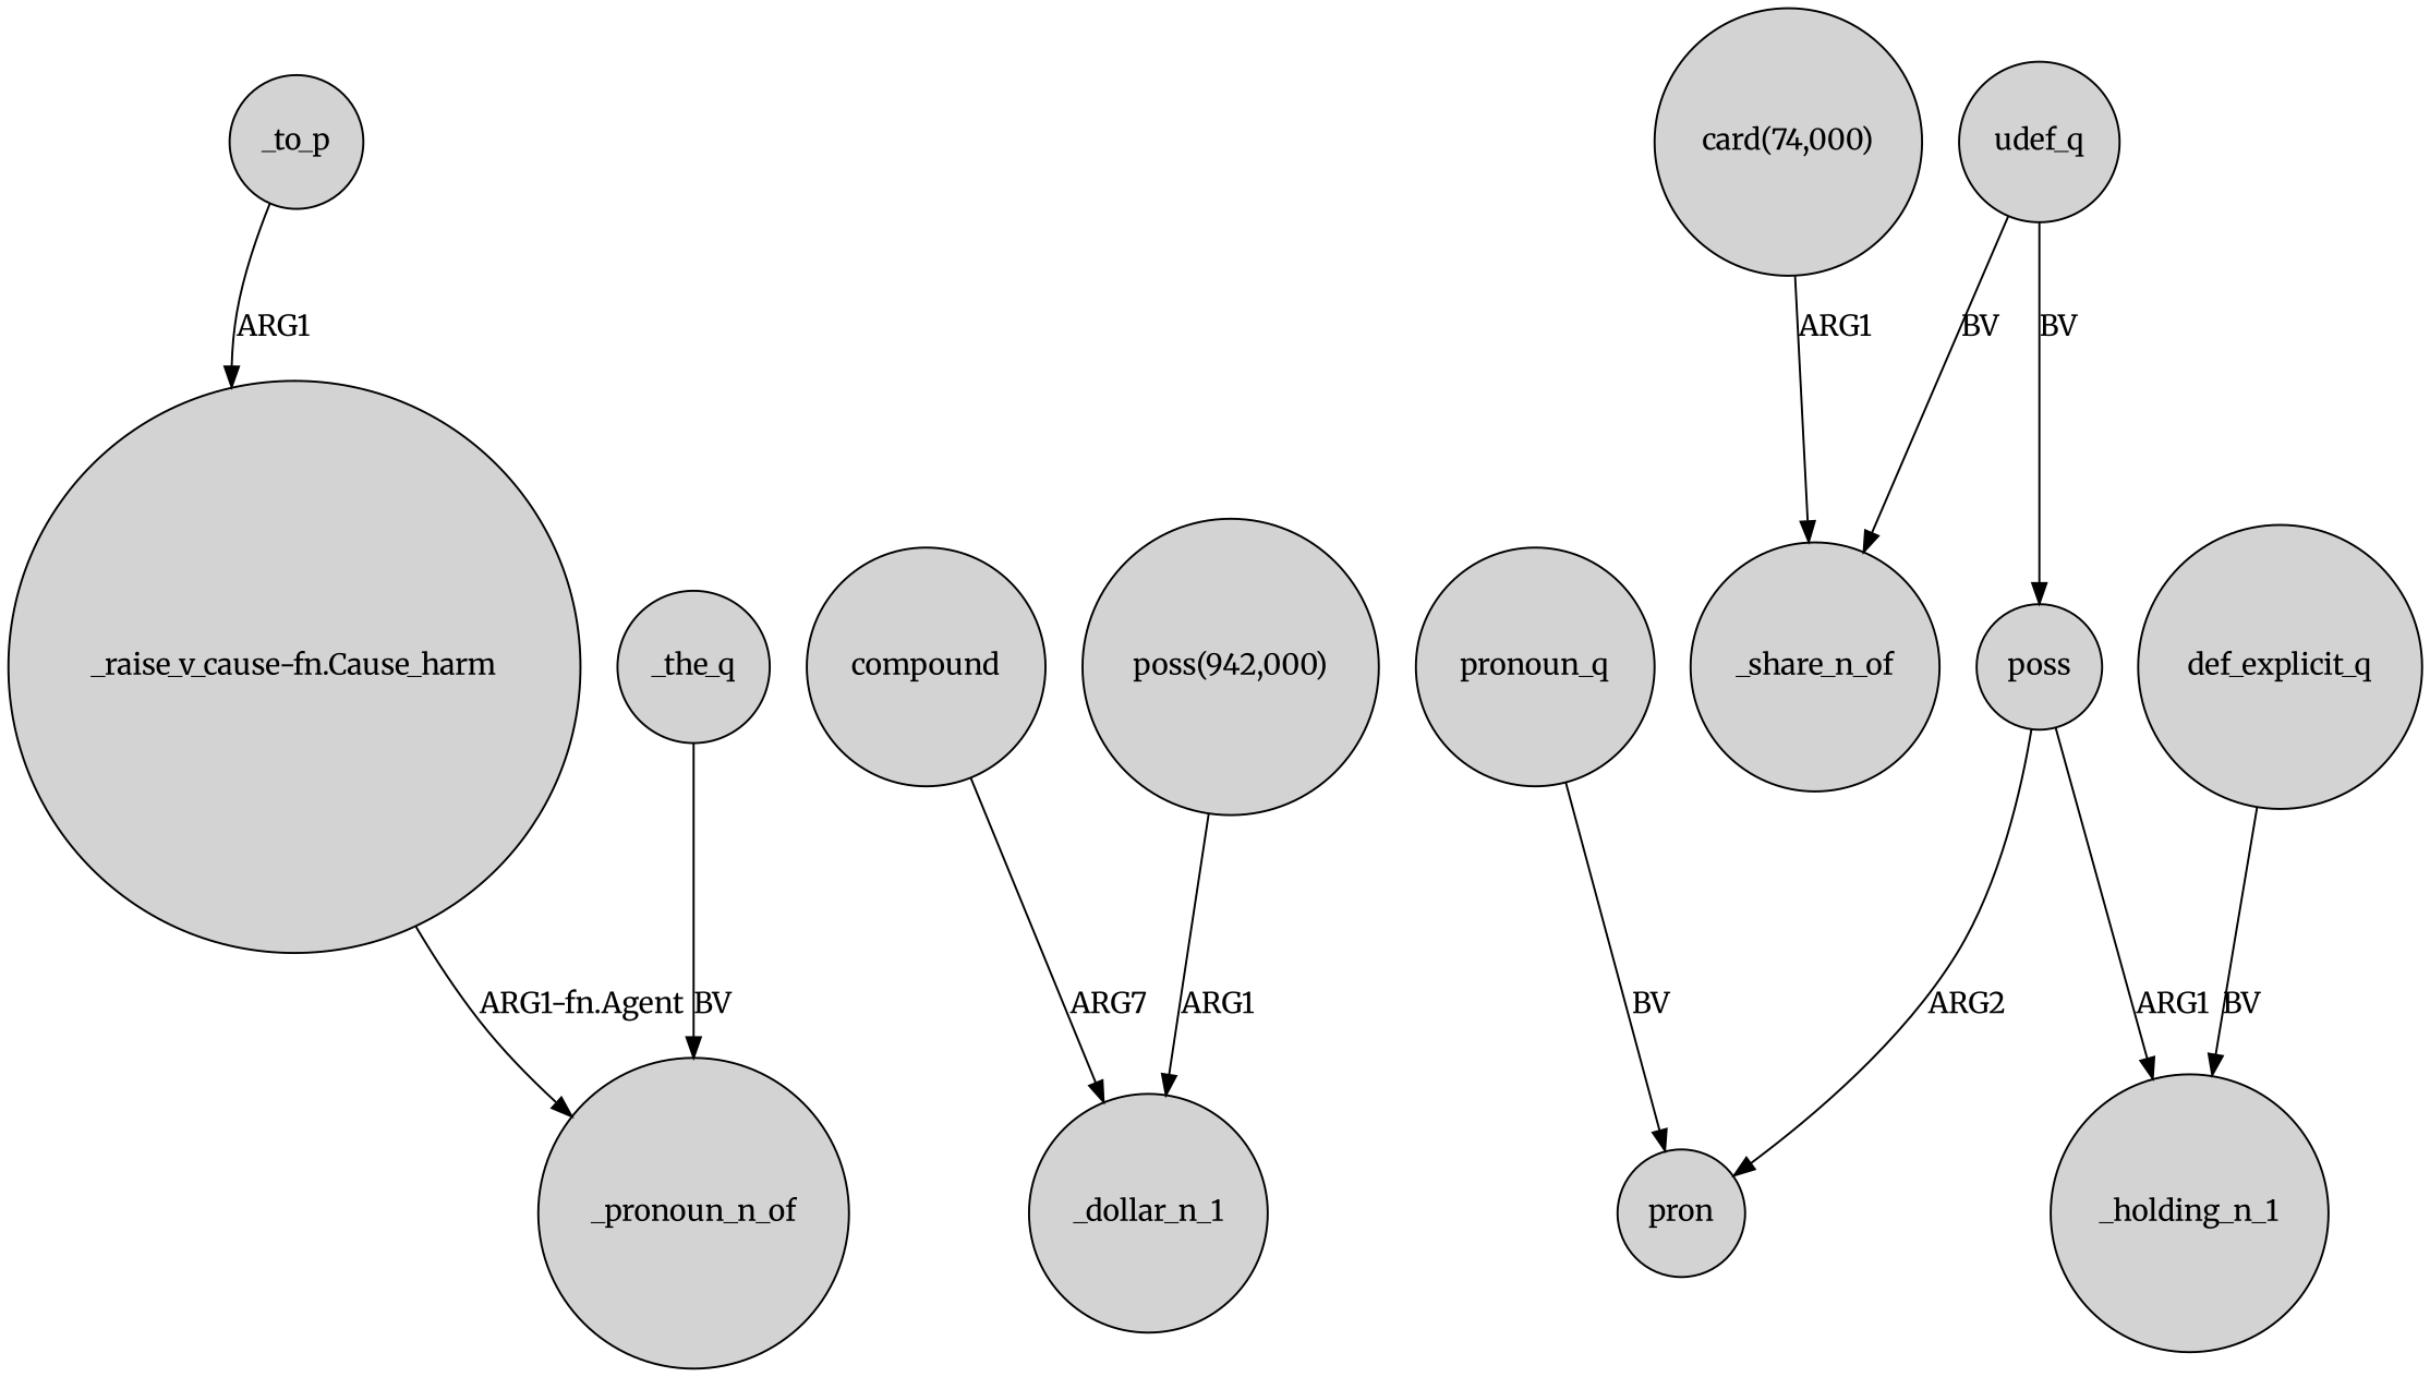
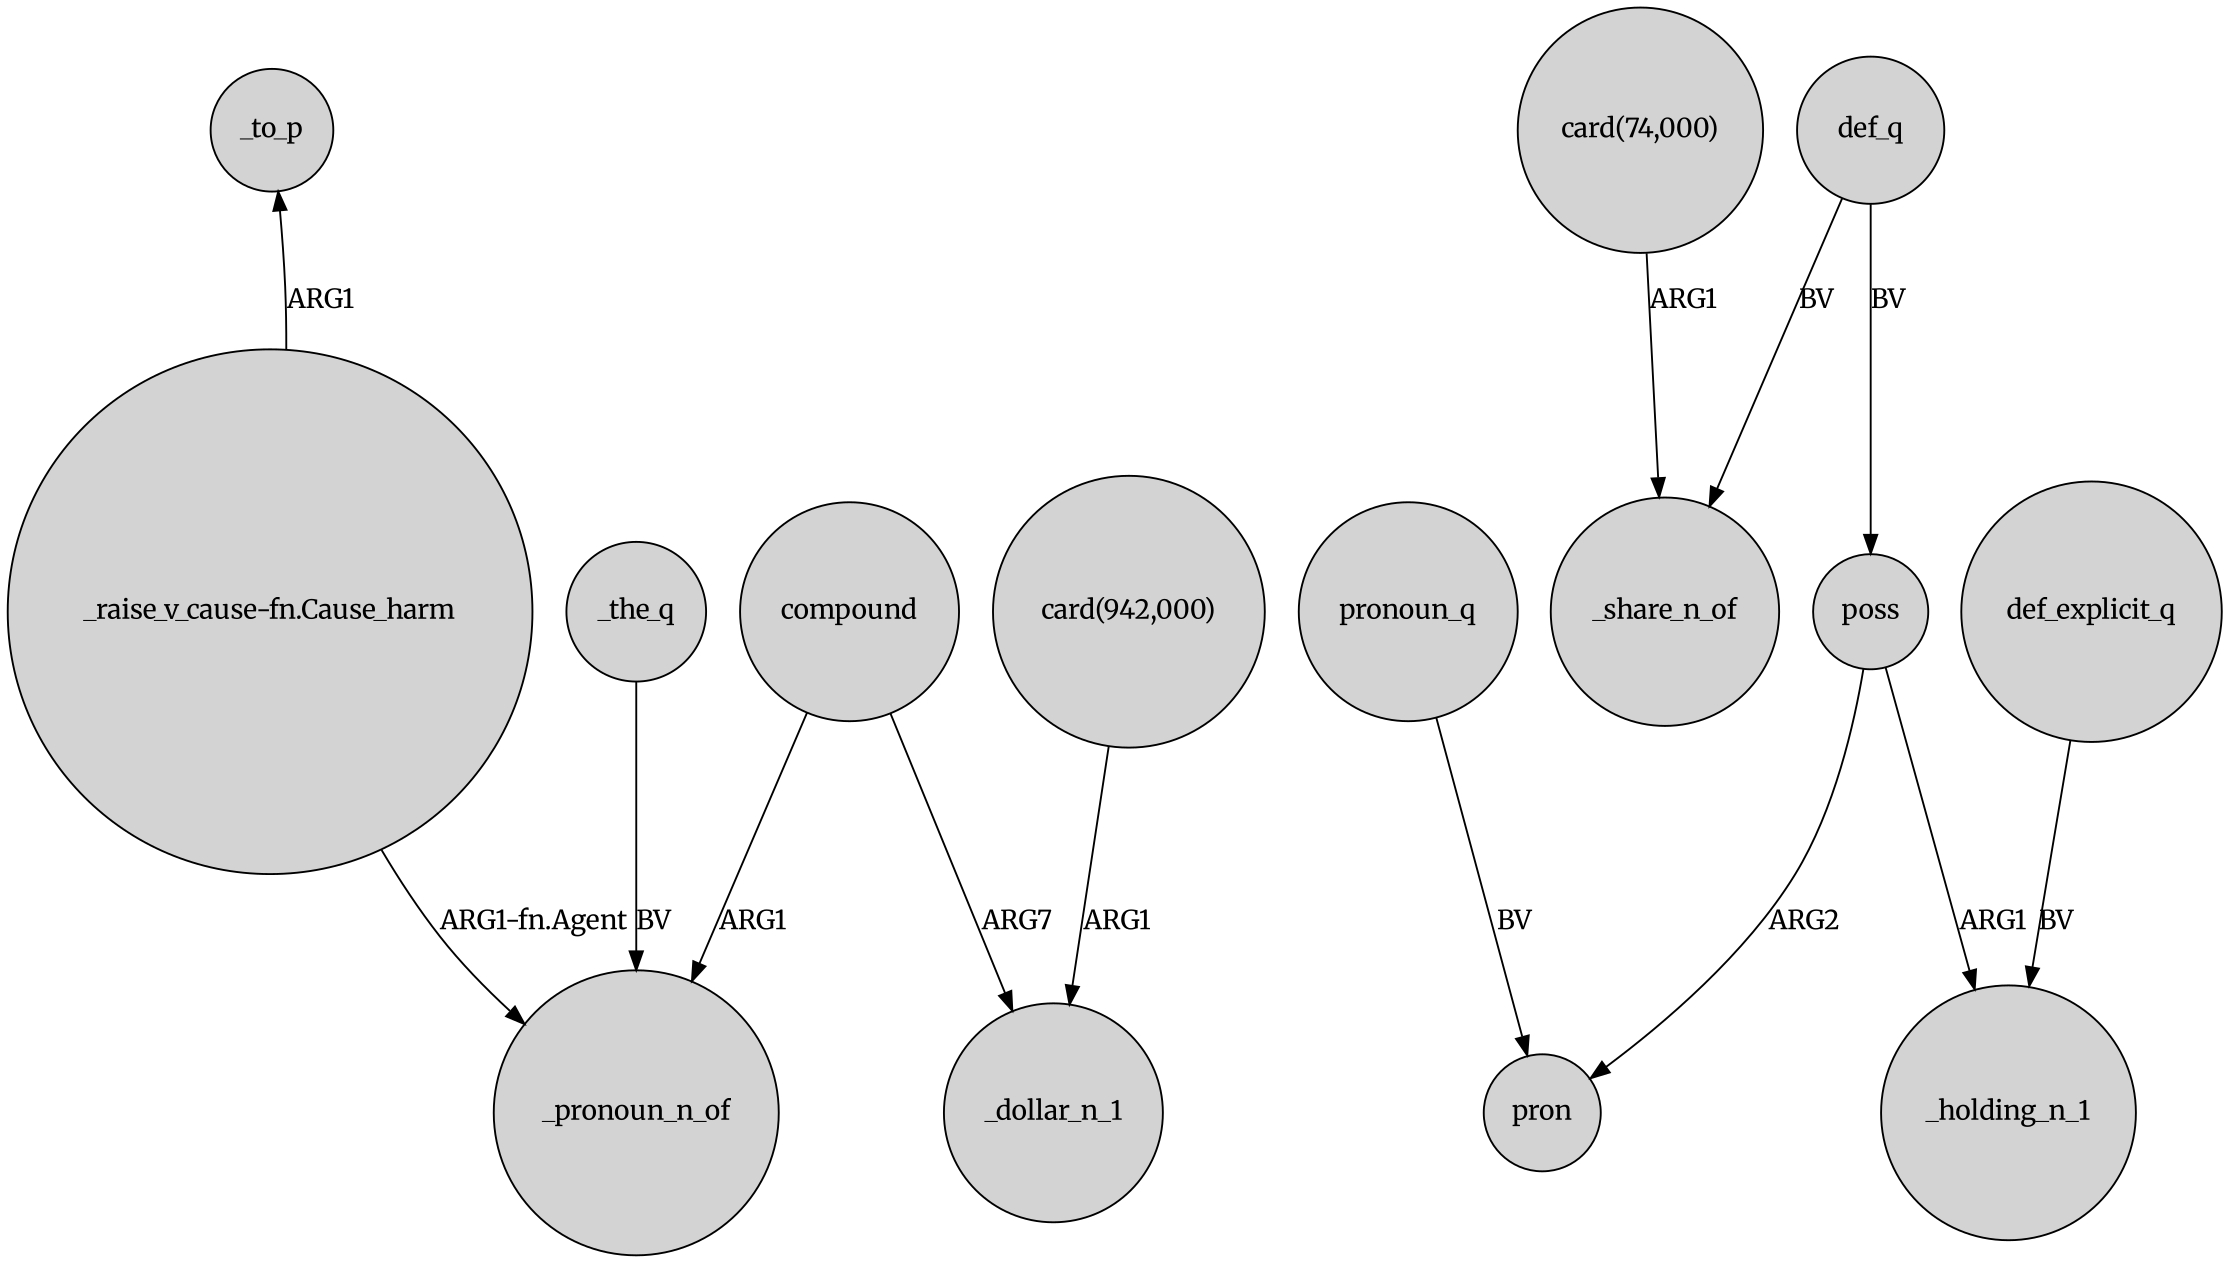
  digraph {
    fontname=Merriweather
    node [fontname=Merriweather shape=circle style=filled]
    edge [fontname=Merriweather]
    _to_p
    "_raise_v_cause-fn.Cause_harm"
    n3 [label=_pronoun_n_of]
-   "card(942,000)" [label="poss(942,000)"]
+   "card(942,000)"
    _dollar_n_1
    _the_q
    compound
-   udef_q
+   udef_q [label=def_q]
    _share_n_of
    poss
    "card(74,000)"
    pronoun_q
    pron
    _holding_n_1
    def_explicit_q
-   _to_p -> "_raise_v_cause-fn.Cause_harm" [label=ARG1]
+   "_raise_v_cause-fn.Cause_harm" -> _to_p [label=ARG1]
    "_raise_v_cause-fn.Cause_harm" -> n3 [label="ARG1-fn.Agent"]
    "card(942,000)" -> _dollar_n_1 [label=ARG1]
    _the_q -> n3 [label=BV]
+   compound -> n3 [label=ARG1]
    compound -> _dollar_n_1 [label=ARG7]
    udef_q -> _share_n_of [label=BV]
    udef_q -> poss [label=BV]
    poss -> pron [label=ARG2]
    poss -> _holding_n_1 [label=ARG1]
    "card(74,000)" -> _share_n_of [label=ARG1]
    pronoun_q -> pron [label=BV]
    def_explicit_q -> _holding_n_1 [label=BV]
  }
